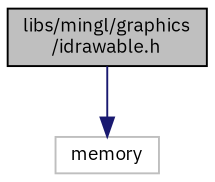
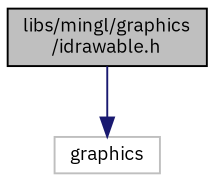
  digraph {
    fontname="IBM Plex Sans"
    node [fontname="IBM Plex Sans" fontsize=10 shape=record style=filled]
    n1 [color=black fillcolor=grey75 fontcolor=black height=0.2 label="libs/mingl/graphics\l/idrawable.h" width=0.4]
-   n2 [color=grey75 fillcolor=white height=0.2 label=memory width=0.4]
+   n2 [color=grey75 fillcolor=white height=0.2 label=graphics width=0.4]
    n1 -> n2 [color=midnightblue fontname="IBM Plex Sans" fontsize=10 labelfontname=Helvetica labelfontsize=10 style=solid]
  }
